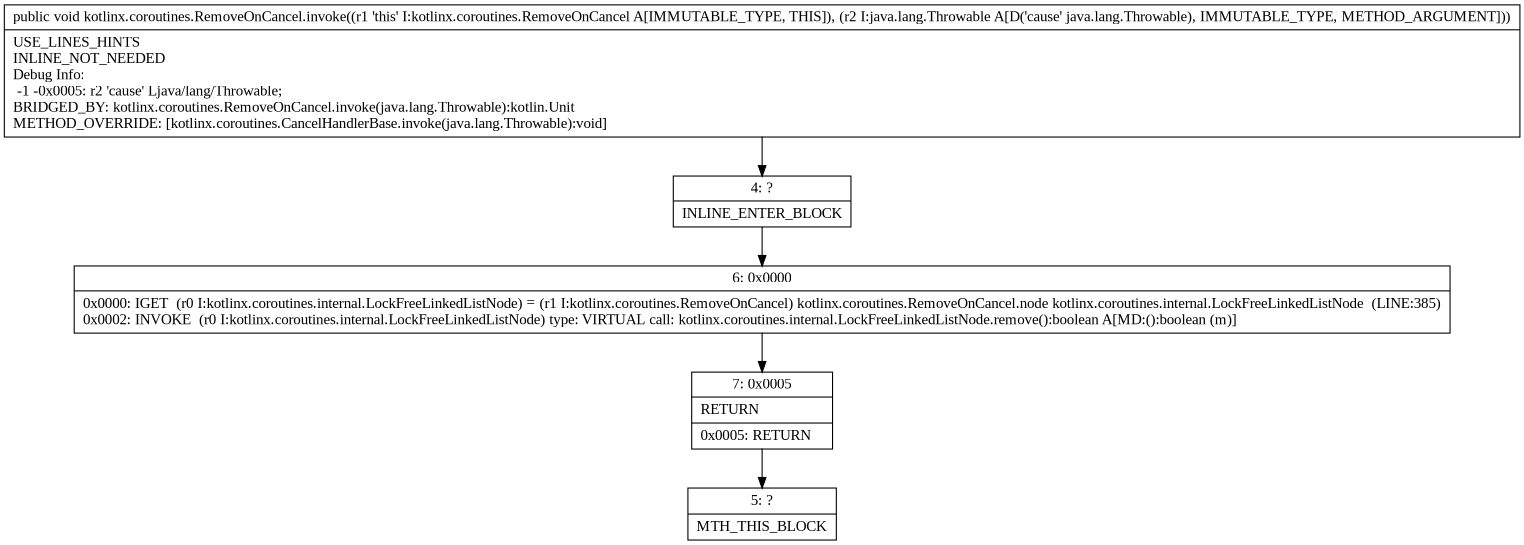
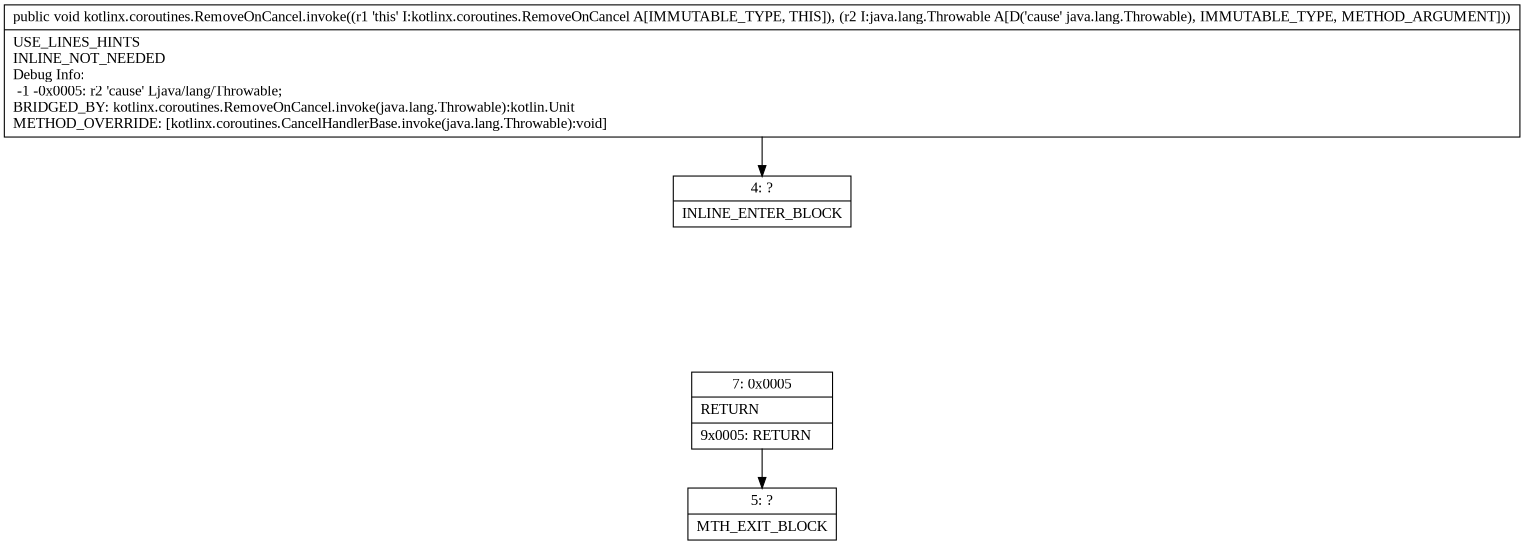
  digraph {
    fontname="Liberation Serif"
    node [fontname="Liberation Serif" shape=record]
    edge [fontname="Liberation Serif"]
    n1 [label="{4\:\ ?|INLINE_ENTER_BLOCK\l}"]
-   n2 [label="{6\:\ 0x0000|0x0000: IGET  (r0 I:kotlinx.coroutines.internal.LockFreeLinkedListNode) = (r1 I:kotlinx.coroutines.RemoveOnCancel) kotlinx.coroutines.RemoveOnCancel.node kotlinx.coroutines.internal.LockFreeLinkedListNode  (LINE:385)\l0x0002: INVOKE  (r0 I:kotlinx.coroutines.internal.LockFreeLinkedListNode) type: VIRTUAL call: kotlinx.coroutines.internal.LockFreeLinkedListNode.remove():boolean A[MD:():boolean (m)]\l}"]
-   n3 [label="{7\:\ 0x0005|RETURN\l|0x0005: RETURN   \l}"]
-   n4 [label="{5\:\ ?|MTH_THIS_BLOCK\l}"]
+   n3 [label="{7\:\ 0x0005|RETURN\l|9x0005: RETURN   \l}"]
+   n4 [label="{5\:\ ?|MTH_EXIT_BLOCK\l}"]
    n5 [label="{public void kotlinx.coroutines.RemoveOnCancel.invoke((r1 'this' I:kotlinx.coroutines.RemoveOnCancel A[IMMUTABLE_TYPE, THIS]), (r2 I:java.lang.Throwable A[D('cause' java.lang.Throwable), IMMUTABLE_TYPE, METHOD_ARGUMENT]))  | USE_LINES_HINTS\lINLINE_NOT_NEEDED\lDebug Info:\l  \-1 \-0x0005: r2 'cause' Ljava\/lang\/Throwable;\lBRIDGED_BY: kotlinx.coroutines.RemoveOnCancel.invoke(java.lang.Throwable):kotlin.Unit\lMETHOD_OVERRIDE: [kotlinx.coroutines.CancelHandlerBase.invoke(java.lang.Throwable):void]\l}"]
-   n1 -> n2
-   n2 -> n3
    n3 -> n4
    n5 -> n1
  }
